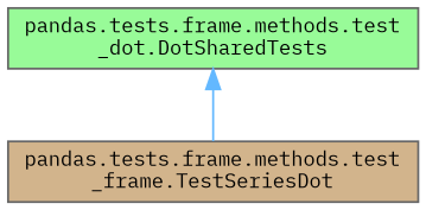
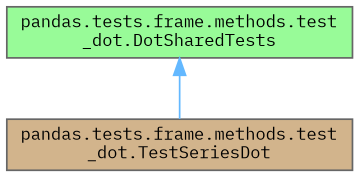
  digraph {
    fontname="IBM Plex Mono"
    node [color=gray40 fontname="IBM Plex Mono" fontsize=10 shape=box style=filled]
-   n1 [fillcolor=tan fontcolor=black height=0.2 label="pandas.tests.frame.methods.test\l_frame.TestSeriesDot" width=0.4]
+   n1 [fillcolor=tan fontcolor=black height=0.2 label="pandas.tests.frame.methods.test\l_dot.TestSeriesDot" width=0.4]
    n2 [fillcolor=palegreen height=0.2 label="pandas.tests.frame.methods.test\l_dot.DotSharedTests" width=0.4]
    n2 -> n1 [color=steelblue1 dir=back fontname="IBM Plex Mono" fontsize=10 labelfontname=Helvetica labelfontsize=10 style=solid]
  }
